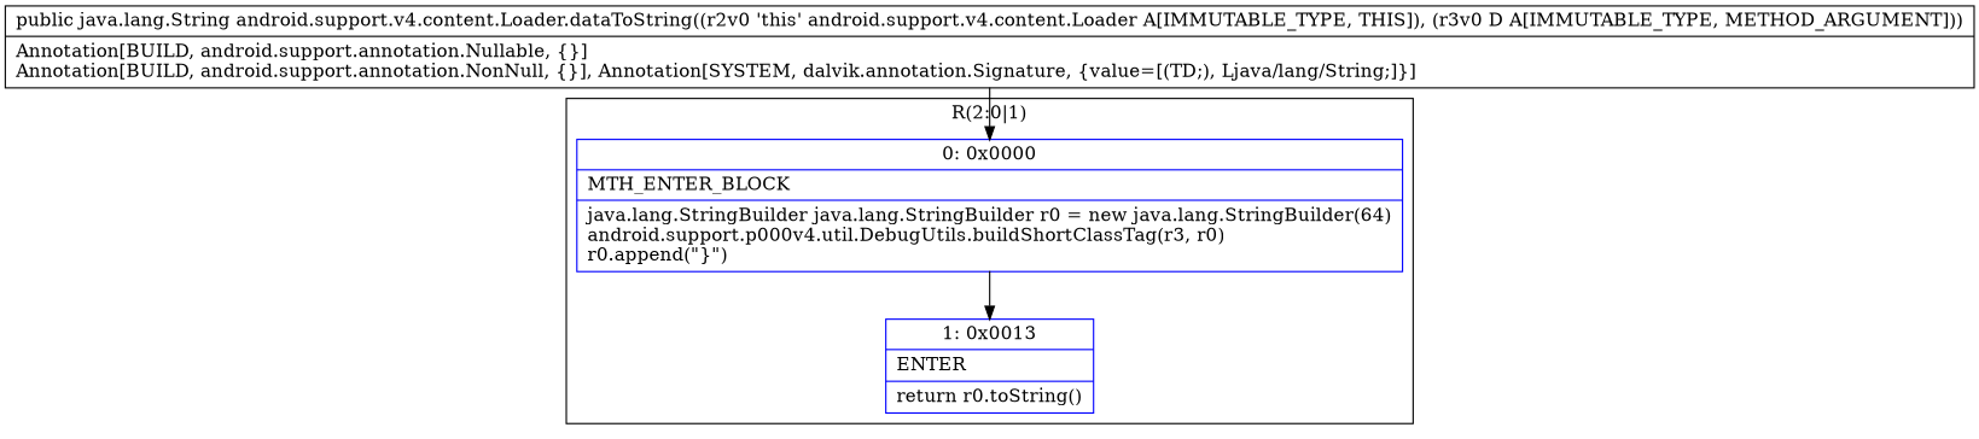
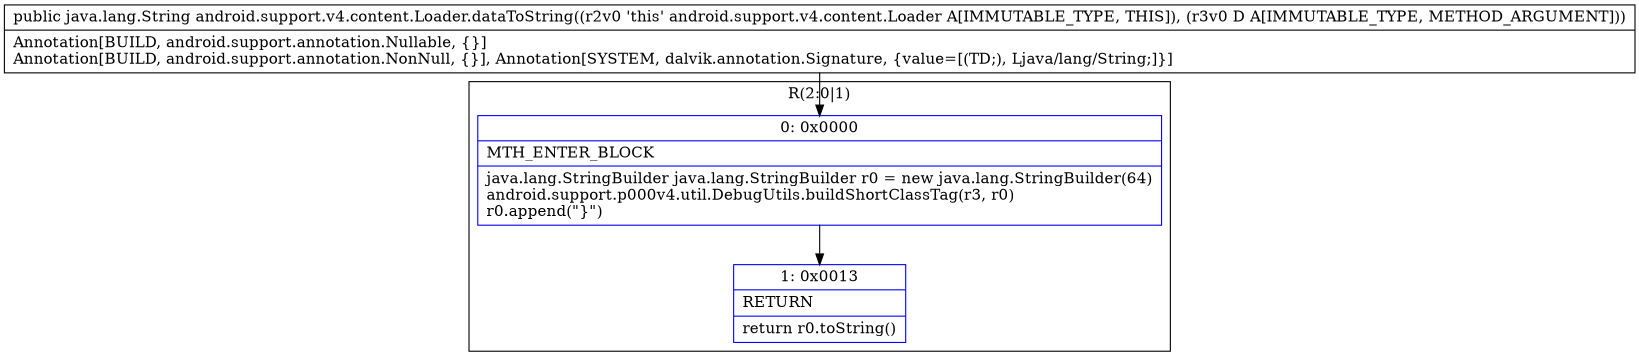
  digraph {
    node [color=blue shape=record]
    n1 [label="{0\:\ 0x0000|MTH_ENTER_BLOCK\l|java.lang.StringBuilder java.lang.StringBuilder r0 = new java.lang.StringBuilder(64)\landroid.support.p000v4.util.DebugUtils.buildShortClassTag(r3, r0)\lr0.append(\"\}\")\l}"]
-   n2 [label="{1\:\ 0x0013|ENTER\l|return r0.toString()\l}"]
+   n2 [label="{1\:\ 0x0013|RETURN\l|return r0.toString()\l}"]
    n3 [label="{public java.lang.String android.support.v4.content.Loader.dataToString((r2v0 'this' android.support.v4.content.Loader A[IMMUTABLE_TYPE, THIS]), (r3v0 D A[IMMUTABLE_TYPE, METHOD_ARGUMENT]))  | Annotation[BUILD, android.support.annotation.Nullable, \{\}]\lAnnotation[BUILD, android.support.annotation.NonNull, \{\}], Annotation[SYSTEM, dalvik.annotation.Signature, \{value=[(TD;), Ljava\/lang\/String;]\}]\l}" color=""]
    subgraph cluster_1 {
      label="R(2:0|1)"
      n1
      n2
    }
    n1 -> n2
    n3 -> n1
  }
